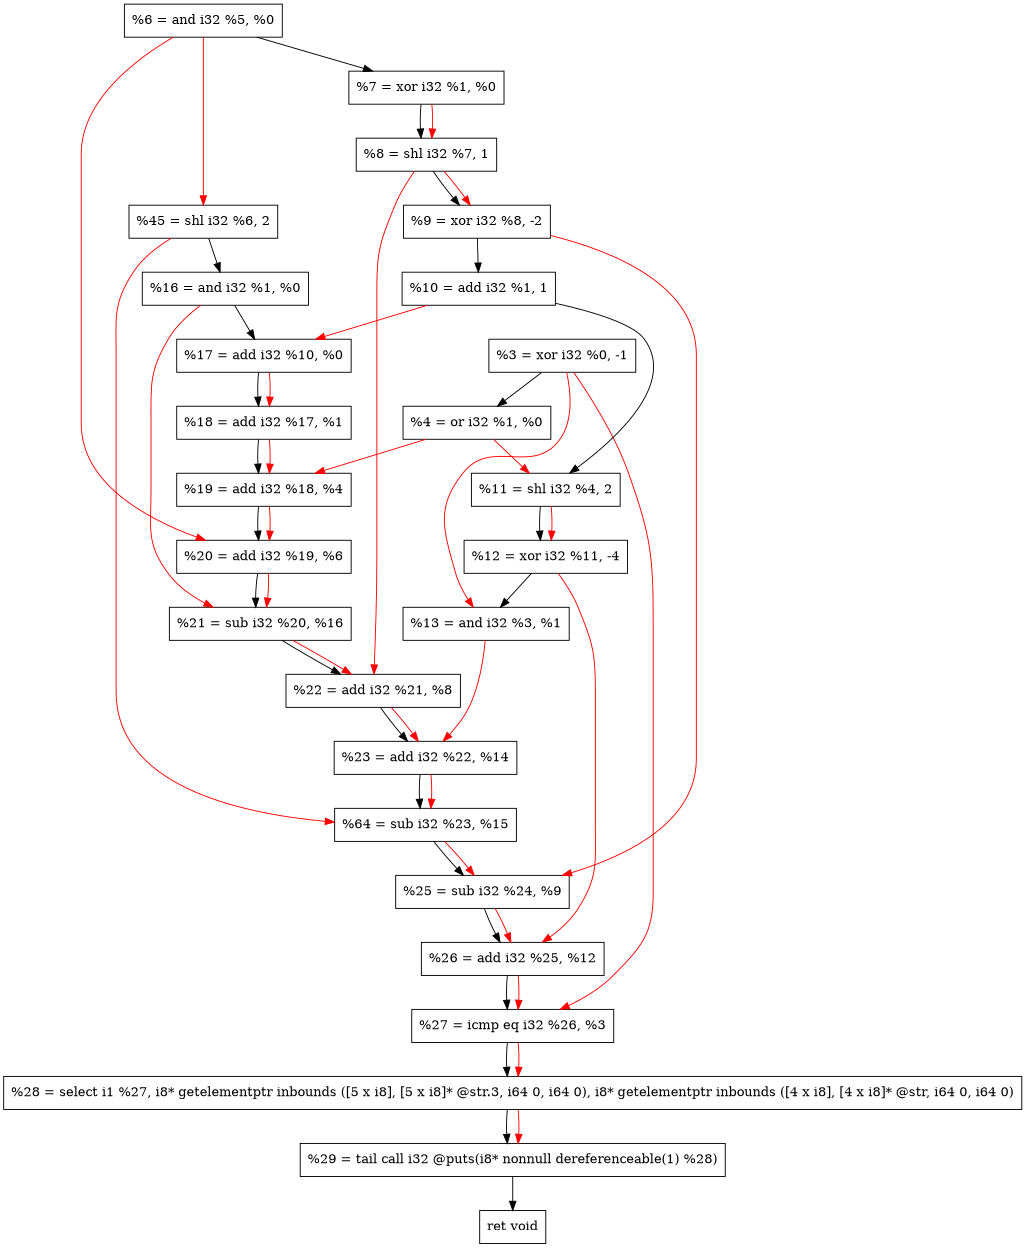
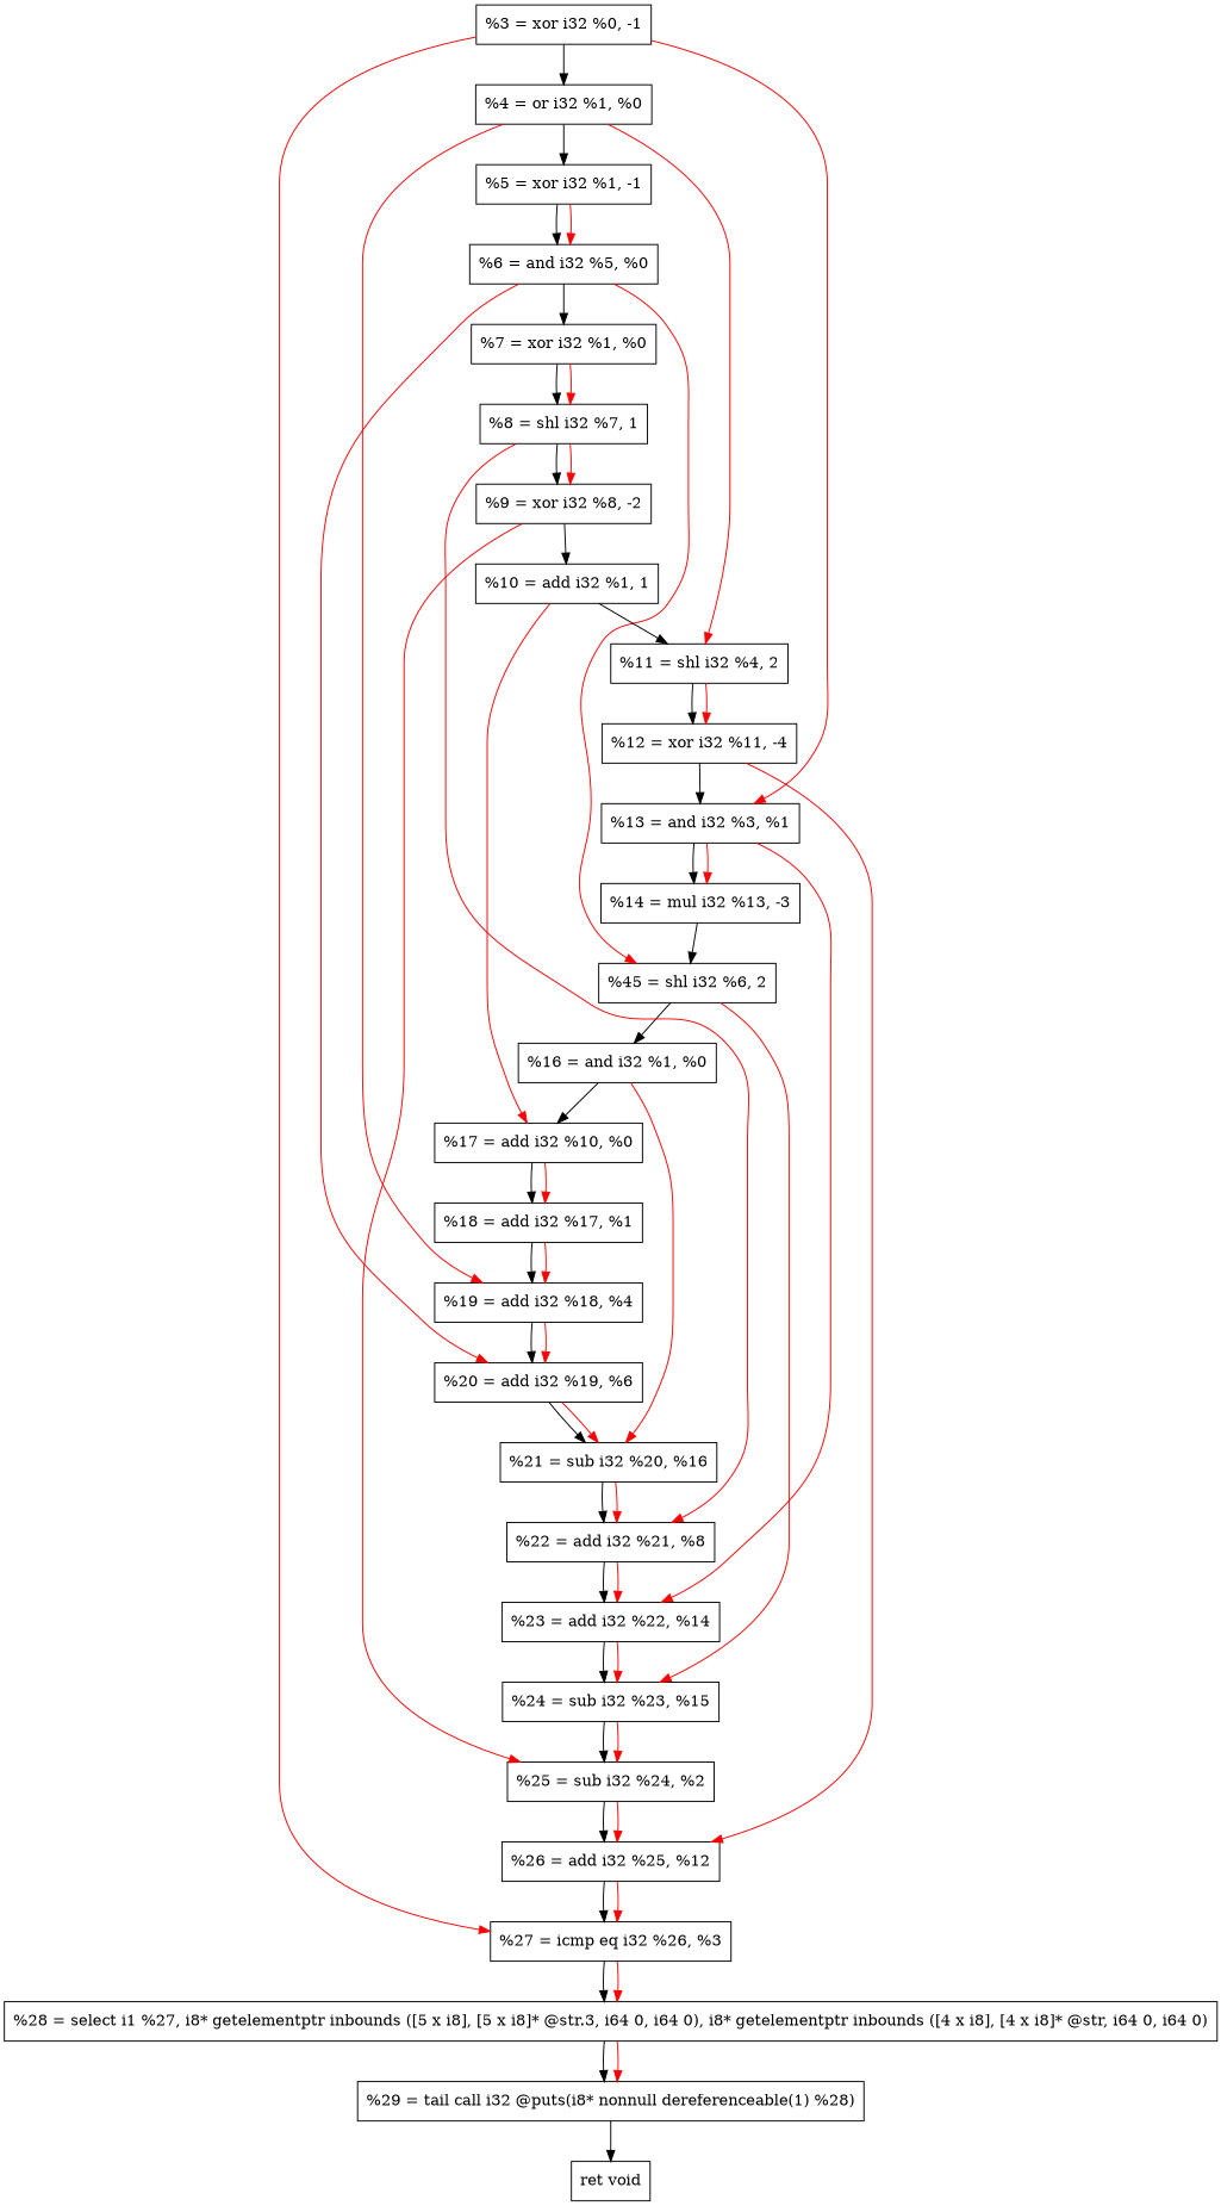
  digraph {
    node [shape=record]
    edge [color=red]
    n1 [label="  %3 = xor i32 %0, -1"]
    n2 [label="  %4 = or i32 %1, %0"]
    n3 [label="  %13 = and i32 %3, %1"]
    n4 [label="  %27 = icmp eq i32 %26, %3"]
+   n5 [label="  %5 = xor i32 %1, -1"]
    n6 [label="  %11 = shl i32 %4, 2"]
    n7 [label="  %19 = add i32 %18, %4"]
+   n8 [label="  %14 = mul i32 %13, -3"]
    n9 [label="  %23 = add i32 %22, %14"]
    n10 [label="  %28 = select i1 %27, i8* getelementptr inbounds ([5 x i8], [5 x i8]* @str.3, i64 0, i64 0), i8* getelementptr inbounds ([4 x i8], [4 x i8]* @str, i64 0, i64 0)"]
    n11 [label="  %6 = and i32 %5, %0"]
    n12 [label="  %12 = xor i32 %11, -4"]
    n13 [label="  %20 = add i32 %19, %6"]
    n14 [label="  %7 = xor i32 %1, %0"]
    n15 [label="%45 = shl i32 %6, 2"]
    n16 [label="  %8 = shl i32 %7, 1"]
    n17 [label="  %16 = and i32 %1, %0"]
-   n18 [label="%64 = sub i32 %23, %15"]
+   n18 [label="  %24 = sub i32 %23, %15"]
    n19 [label="  %21 = sub i32 %20, %16"]
    n20 [label="  %9 = xor i32 %8, -2"]
    n21 [label="  %22 = add i32 %21, %8"]
    n22 [label="  %10 = add i32 %1, 1"]
-   n23 [label="  %25 = sub i32 %24, %9"]
+   n23 [label="%25 = sub i32 %24, %2"]
    n24 [label="  %17 = add i32 %10, %0"]
    n25 [label="  %26 = add i32 %25, %12"]
    n26 [label="  %18 = add i32 %17, %1"]
    n27 [label="  %29 = tail call i32 @puts(i8* nonnull dereferenceable(1) %28)"]
    n28 [label="  ret void"]
    n1 -> n2 [color=""]
    n1 -> n3
    n1 -> n4
+   n2 -> n5 [color=""]
    n2 -> n6
    n2 -> n7
+   n3 -> n8 [color=""]
+   n3 -> n8
    n3 -> n9
    n4 -> n10 [color=""]
    n4 -> n10
+   n5 -> n11 [color=""]
+   n5 -> n11
    n6 -> n12 [color=""]
    n6 -> n12
    n7 -> n13 [color=""]
    n7 -> n13
+   n8 -> n15 [color=""]
    n9 -> n18 [color=""]
    n9 -> n18
    n10 -> n27 [color=""]
    n10 -> n27
    n11 -> n13
    n11 -> n14 [color=""]
    n11 -> n15
    n12 -> n3 [color=""]
    n12 -> n25
    n13 -> n19 [color=""]
    n13 -> n19
    n14 -> n16 [color=""]
    n14 -> n16
    n15 -> n17 [color=""]
    n15 -> n18
    n16 -> n20 [color=""]
    n16 -> n20
    n16 -> n21
    n17 -> n19
    n17 -> n24 [color=""]
    n18 -> n23 [color=""]
    n18 -> n23
    n19 -> n21 [color=""]
    n19 -> n21
    n20 -> n22 [color=""]
    n20 -> n23
    n21 -> n9 [color=""]
    n21 -> n9
    n22 -> n6 [color=""]
    n22 -> n24
    n23 -> n25 [color=""]
    n23 -> n25
    n24 -> n26 [color=""]
    n24 -> n26
    n25 -> n4 [color=""]
    n25 -> n4
    n26 -> n7 [color=""]
    n26 -> n7
    n27 -> n28 [color=""]
  }
